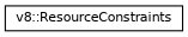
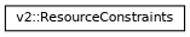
  digraph {
    rankdir=TB
-   n1 [color=black fillcolor=white fontname=Helvetica fontsize=10 height=0.2 label="v8::ResourceConstraints" shape=record style=filled width=0.4]
+   n1 [color=black fillcolor=white fontname=Helvetica fontsize=10 height=0.2 label="v2::ResourceConstraints" shape=record style=filled width=0.4]
  }
